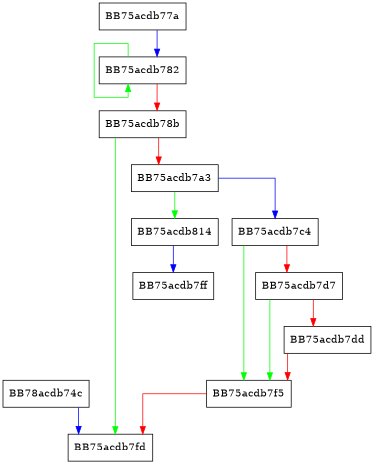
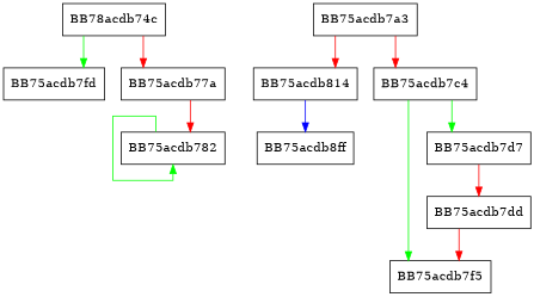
  digraph {
    splines=ortho
    node [shape=box]
    edge [color=red]
    n1 [label=BB78acdb74c]
    BB75acdb7fd
    BB75acdb77a
    BB75acdb782
-   BB75acdb78b
    BB75acdb7a3
    BB75acdb814
    BB75acdb7c4
-   BB75acdb7ff
+   BB75acdb7ff [label=BB75acdb8ff]
    BB75acdb7f5
    BB75acdb7d7
    BB75acdb7dd
-   n1 -> BB75acdb7fd [color=blue]
-   BB75acdb77a -> BB75acdb782 [color=blue]
+   n1 -> BB75acdb7fd [color=green]
+   n1 -> BB75acdb77a
+   BB75acdb77a -> BB75acdb782
    BB75acdb782 -> BB75acdb782 [color=green]
-   BB75acdb782 -> BB75acdb78b
-   BB75acdb78b -> BB75acdb7fd [color=green]
-   BB75acdb78b -> BB75acdb7a3
-   BB75acdb7a3 -> BB75acdb814 [color=green]
-   BB75acdb7a3 -> BB75acdb7c4 [color=blue]
+   BB75acdb7a3 -> BB75acdb814
+   BB75acdb7a3 -> BB75acdb7c4
    BB75acdb814 -> BB75acdb7ff [color=blue]
    BB75acdb7c4 -> BB75acdb7f5 [color=green]
-   BB75acdb7c4 -> BB75acdb7d7
-   BB75acdb7f5 -> BB75acdb7fd
-   BB75acdb7d7 -> BB75acdb7f5 [color=green]
+   BB75acdb7c4 -> BB75acdb7d7 [color=green]
    BB75acdb7d7 -> BB75acdb7dd
    BB75acdb7dd -> BB75acdb7f5
  }
